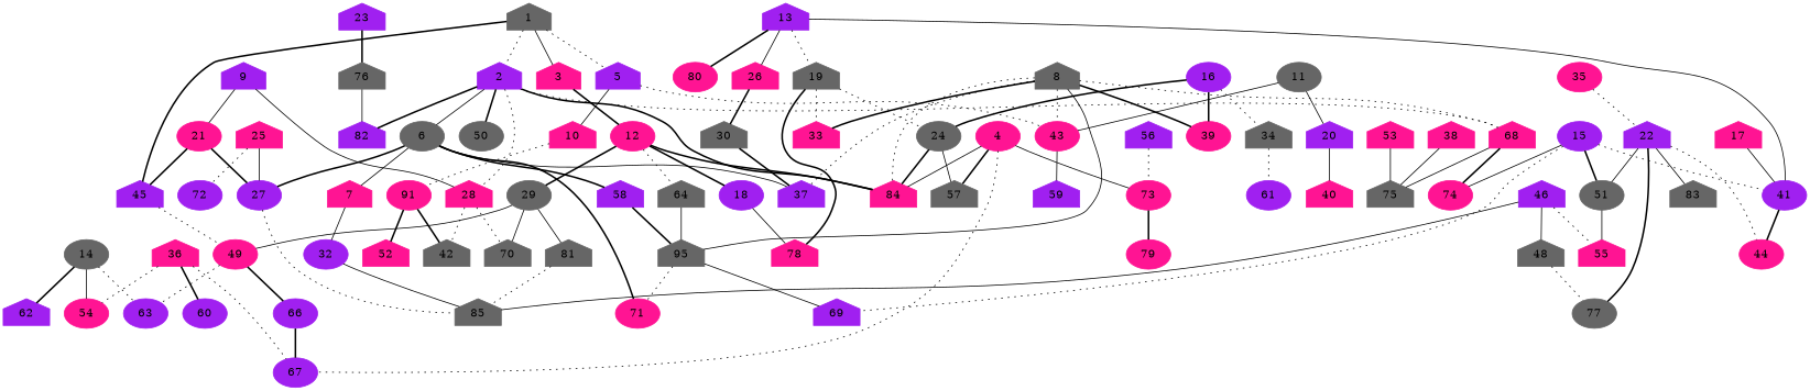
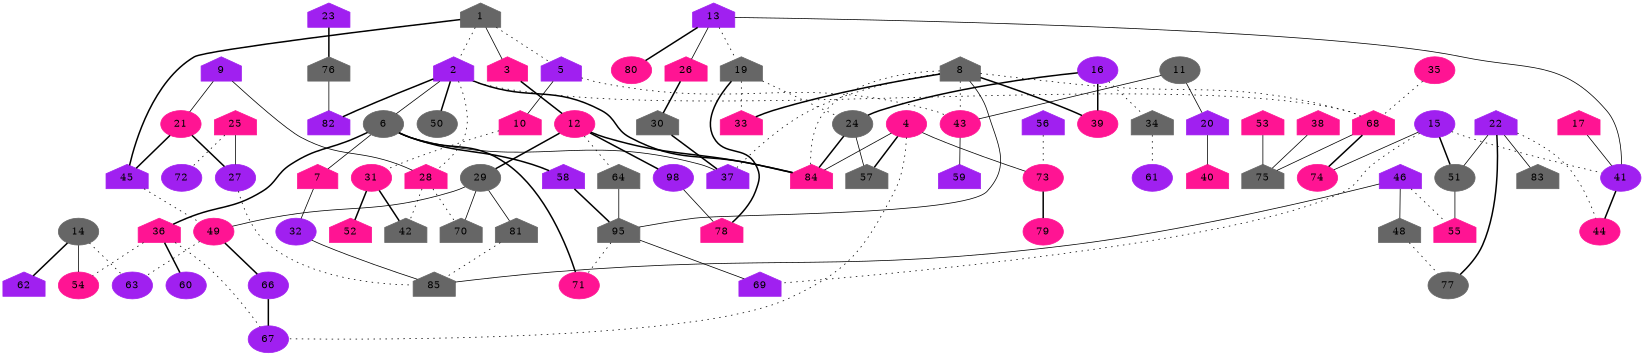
  graph {
    node [color=deeppink shape=house style=filled]
    edge [style=solid weight=1.0]
    1 [color=gray40]
    2 [color=purple]
    3
    5 [color=purple]
    45 [color=purple]
    6 [color=gray40 shape=ellipse]
    28
    50 [color=gray40 shape=ellipse]
    68
    82 [color=purple]
    84
    12 [shape=ellipse]
    10
    43 [shape=ellipse]
    49 [shape=ellipse]
    7
    36
    37 [color=purple]
    58 [color=purple]
    71 [shape=ellipse]
    42 [color=gray40]
    70 [color=gray40]
    74 [shape=ellipse]
    75 [color=gray40]
-   18 [color=purple shape=ellipse]
+   18 [color=purple shape=ellipse label=98]
    29 [color=gray40 shape=ellipse]
    64 [color=gray40]
    14 [color=gray40 shape=ellipse]
    54 [shape=ellipse]
    62 [color=purple]
    63 [color=purple shape=ellipse]
    4 [shape=ellipse]
    57 [color=gray40]
    67 [color=purple shape=ellipse]
    73 [shape=ellipse]
    79 [shape=ellipse]
-   31 [shape=ellipse label=91]
+   31 [shape=ellipse]
    59 [color=purple]
    32 [color=purple shape=ellipse]
    60 [color=purple shape=ellipse]
    n41 [color=gray40 label=95]
    85 [color=gray40]
    8 [color=gray40]
    33
    39 [shape=ellipse]
    69 [color=purple]
    9 [color=purple]
    21 [shape=ellipse]
    27 [color=purple shape=ellipse]
    52
    11 [color=gray40 shape=ellipse]
    20 [color=purple]
    40
    78
    81 [color=gray40]
    13 [color=purple]
    19 [color=gray40]
    26
    41 [color=purple shape=ellipse]
    80 [shape=ellipse]
    24 [color=gray40 shape=ellipse]
    30 [color=gray40]
    44 [shape=ellipse]
    15 [color=purple shape=ellipse]
    51 [color=gray40 shape=ellipse]
    55
    16 [color=purple shape=ellipse]
    34 [color=gray40]
    61 [color=purple shape=ellipse]
    17
    22 [color=purple]
    77 [color=gray40 shape=ellipse]
    83 [color=gray40]
    23 [color=purple]
    76 [color=gray40]
    25
    72 [color=purple shape=ellipse]
    66 [color=purple shape=ellipse]
    35 [shape=ellipse]
    38
    46 [color=purple]
    48 [color=gray40]
    53
    56 [color=purple]
    1 -- 2 [style=dotted]
    1 -- 3
    1 -- 5 [style=dotted]
    1 -- 45 [style=bold]
    2 -- 6
    2 -- 28 [style=dotted]
    2 -- 50 [style=bold]
    2 -- 68 [style=dotted]
    2 -- 82 [style=bold]
    2 -- 84 [style=bold]
    3 -- 12 [style=bold]
    5 -- 10
    5 -- 43 [style=dotted]
    45 -- 49 [style=dotted]
    6 -- 7
-   6 -- 27 [style=bold]
+   6 -- 36 [style=bold]
    6 -- 37
    6 -- 58 [style=bold]
    6 -- 71 [style=bold]
    28 -- 42 [style=dotted]
    28 -- 70 [style=dotted]
    68 -- 74 [style=bold]
    68 -- 75 [weight=2.0]
    12 -- 84 [style=bold]
    12 -- 18 [style=bold]
    12 -- 29 [style=bold]
    12 -- 64 [style=dotted]
    10 -- 31 [style=dotted]
    43 -- 59
    49 -- 63 [style=dotted]
    49 -- 66 [style=bold]
    7 -- 32
    36 -- 54 [style=dotted]
    36 -- 67 [style=dotted]
    36 -- 60 [style=bold]
    58 -- n41 [style=bold]
    18 -- 78
    29 -- 49
    29 -- 70
    29 -- 81
    64 -- n41
    14 -- 54
    14 -- 62 [style=bold]
    14 -- 63 [style=dotted]
    4 -- 84
    4 -- 57 [style=bold]
    4 -- 67 [style=dotted]
    4 -- 73
    73 -- 79 [style=bold]
    31 -- 42 [style=bold]
    31 -- 52 [style=bold]
    32 -- 85
    n41 -- 71 [style=dotted]
    n41 -- 69
    8 -- 68 [style=dotted]
    8 -- 84 [style=dotted]
    8 -- 43 [style=dotted]
    8 -- 37 [style=dotted]
    8 -- n41
    8 -- 33 [style=bold]
    8 -- 39 [style=bold]
    9 -- 28
    9 -- 21
    21 -- 45 [style=bold]
    21 -- 27 [style=bold]
    27 -- 85 [style=dotted]
    11 -- 43
    11 -- 20
    20 -- 40
    81 -- 85 [style=dotted]
    13 -- 19 [style=dotted]
    13 -- 26
    13 -- 41
    13 -- 80 [style=bold]
    19 -- 33 [style=dotted]
    19 -- 78 [style=bold]
    19 -- 24 [style=dotted]
    26 -- 30 [style=bold]
    41 -- 44 [style=bold]
    24 -- 84 [style=bold]
    24 -- 57
    30 -- 37 [style=bold]
    15 -- 74
    15 -- 69 [style=dotted]
    15 -- 41 [style=dotted]
    15 -- 51 [style=bold]
    51 -- 55
    16 -- 39 [style=bold]
    16 -- 24 [style=bold]
    16 -- 34 [style=dotted]
    34 -- 61 [style=dotted]
    17 -- 41
    22 -- 44 [style=dotted]
    22 -- 51
    22 -- 77 [style=bold]
    22 -- 83
    23 -- 76 [style=bold]
    76 -- 82
    25 -- 27
    25 -- 72 [style=dotted]
    66 -- 67 [style=bold]
-   35 -- 22 [style=dotted]
+   35 -- 68 [style=dotted]
    38 -- 75
    46 -- 85
    46 -- 55 [style=dotted]
    46 -- 48
    48 -- 77 [style=dotted]
    53 -- 75
    56 -- 73 [style=dotted]
  }
